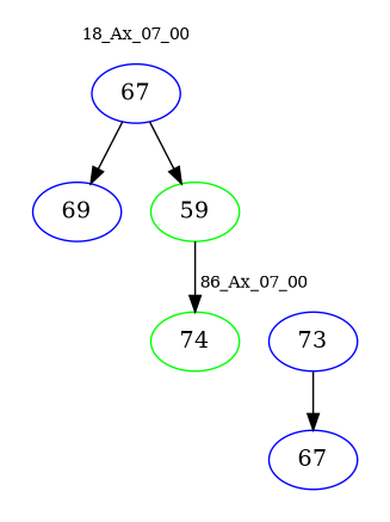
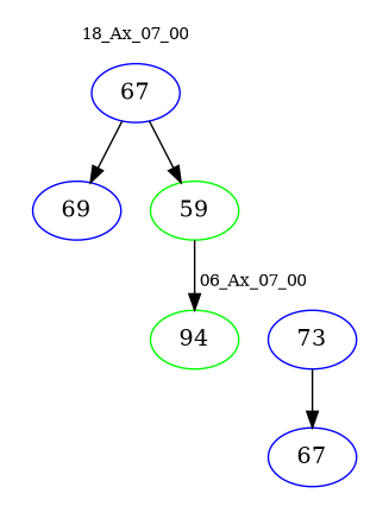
  digraph {
    node [color=blue]
    edge [color=black]
    n1 [label=67]
    n2 [label=69]
    n3 [color=green label=59]
    n4 [label=73]
    n5 [label=67]
-   n6 [color=green label=74]
+   n6 [color=green label=94]
    subgraph cluster_1 {
      color=white
      fontsize=10
      label="18_Ax_07_00"
      n1
      n2
      n3
    }
    subgraph cluster_2 {
      color=white
      fontsize=10
-     label="86_Ax_07_00"
+     label="06_Ax_07_00"
      n4
      n5
      n6
    }
    n1 -> n2
    n1 -> n3
    n3 -> n6
    n4 -> n5
  }
